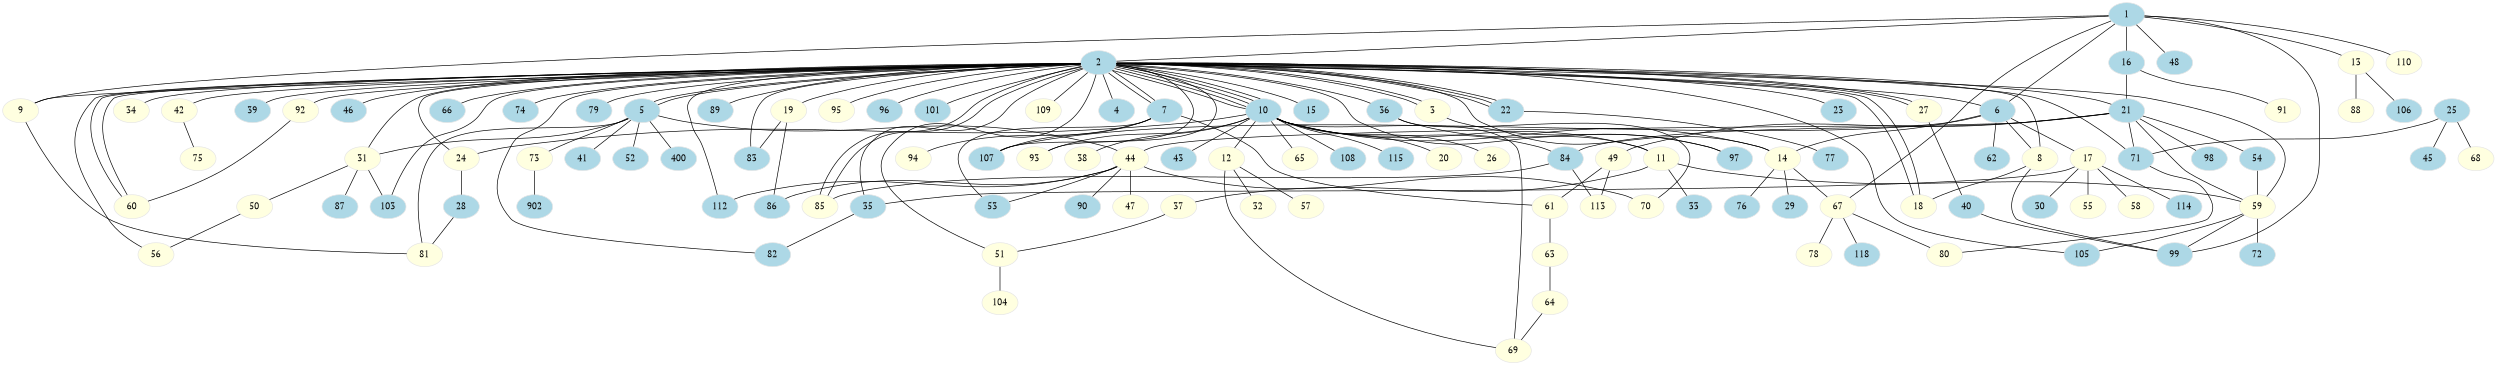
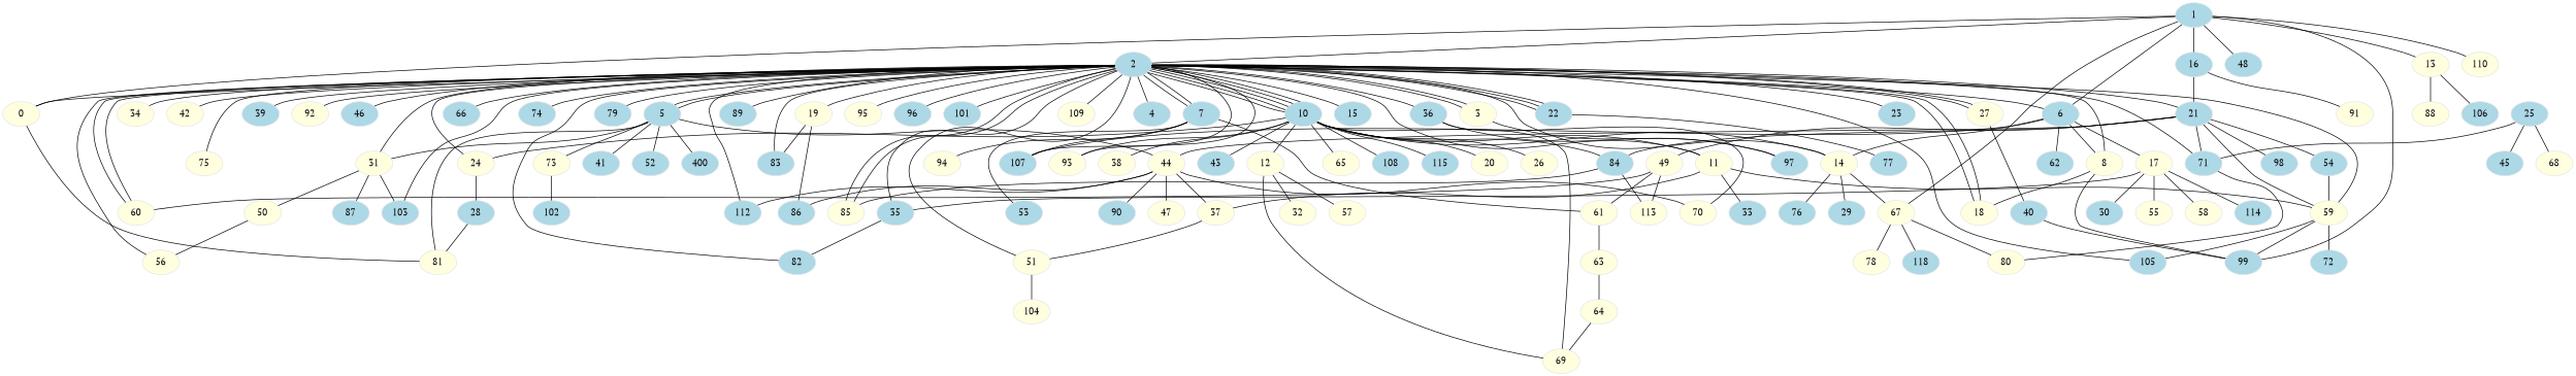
  graph {
    fontname="PT Serif"
    node [color=gray90 fillcolor=lightblue fontname="PT Serif" style=filled]
    edge [fontname="PT Serif"]
    1
    2
    6
-   9 [fillcolor=lightyellow]
+   9 [fillcolor=lightyellow label=0]
    13 [fillcolor=lightyellow]
    16
    48
    67 [fillcolor=lightyellow]
    99
    110 [fillcolor=lightyellow]
    3 [fillcolor=lightyellow]
    4
    5
    7
    8 [fillcolor=lightyellow]
    10
    11 [fillcolor=lightyellow]
    14 [fillcolor=lightyellow]
    15
    18 [fillcolor=lightyellow]
    19 [fillcolor=lightyellow]
    21
    22
    23
    24 [fillcolor=lightyellow]
    27 [fillcolor=lightyellow]
    31 [fillcolor=lightyellow]
    34 [fillcolor=lightyellow]
    35
    36
    39
    42 [fillcolor=lightyellow]
    46
    51 [fillcolor=lightyellow]
    56 [fillcolor=lightyellow]
    59 [fillcolor=lightyellow]
    60 [fillcolor=lightyellow]
    66
    71
    74
    75 [fillcolor=lightyellow]
    79
    82
    83
    85 [fillcolor=lightyellow]
    89
    92 [fillcolor=lightyellow]
    93 [fillcolor=lightyellow]
    95 [fillcolor=lightyellow]
    96
    101
    103
    105
    107
    109 [fillcolor=lightyellow]
    112
    17 [fillcolor=lightyellow]
    62
    81 [fillcolor=lightyellow]
    88 [fillcolor=lightyellow]
    106
    91 [fillcolor=lightyellow]
    78 [fillcolor=lightyellow]
    80 [fillcolor=lightyellow]
    n65 [label=118]
    97
    41
    44 [fillcolor=lightyellow]
    52
    73 [fillcolor=lightyellow]
    n71 [label=400]
    53
    61 [fillcolor=lightyellow]
    94 [fillcolor=lightyellow]
    12 [fillcolor=lightyellow]
    20 [fillcolor=lightyellow]
    26 [fillcolor=lightyellow]
    38 [fillcolor=lightyellow]
    43
    65 [fillcolor=lightyellow]
    69 [fillcolor=lightyellow]
    84
    108
    115
    33
    37 [fillcolor=lightyellow]
    29
    76
    86
    49 [fillcolor=lightyellow]
    54
    98
    77
    28
    40
    50 [fillcolor=lightyellow]
    87
    70 [fillcolor=lightyellow]
    104 [fillcolor=lightyellow]
    72
    47 [fillcolor=lightyellow]
    90
-   102 [label=902]
+   102
    30
    55 [fillcolor=lightyellow]
    58 [fillcolor=lightyellow]
    114
    63 [fillcolor=lightyellow]
    32 [fillcolor=lightyellow]
    57 [fillcolor=lightyellow]
    113 [fillcolor=lightyellow]
    25
    45
    68 [fillcolor=lightyellow]
    64 [fillcolor=lightyellow]
    1 -- 2
    1 -- 6
    1 -- 9
    1 -- 13
    1 -- 16
    1 -- 48
    1 -- 67
    1 -- 99
    1 -- 110
    2 -- 6
    2 -- 9
    2 -- 3
    2 -- 3
    2 -- 4
    2 -- 5
    2 -- 5
    2 -- 7
    2 -- 7
    2 -- 8
    2 -- 10
    2 -- 10
    2 -- 10
    2 -- 10
    2 -- 10
    2 -- 11
    2 -- 14
    2 -- 15
    2 -- 18
    2 -- 18
    2 -- 19
    2 -- 21
    2 -- 22
    2 -- 22
    2 -- 22
    2 -- 23
    2 -- 24
    2 -- 27
    2 -- 27
    2 -- 31
    2 -- 34
    2 -- 35
    2 -- 36
    2 -- 39
    2 -- 42
    2 -- 46
    2 -- 51
    2 -- 56
    2 -- 59
    2 -- 60
    2 -- 60
    2 -- 66
    2 -- 71
    2 -- 74
-   42 -- 75
+   2 -- 75
    2 -- 79
    2 -- 82
    2 -- 83
    2 -- 85
    2 -- 85
    2 -- 89
    2 -- 92
    2 -- 93
    2 -- 95
    2 -- 96
    2 -- 101
    2 -- 103
    2 -- 105
    2 -- 107
    2 -- 109
    2 -- 112
    6 -- 8
    6 -- 14
    6 -- 107
    6 -- 17
    6 -- 62
    9 -- 81
    13 -- 88
    13 -- 106
    16 -- 21
    16 -- 91
    67 -- 78
    67 -- 80
    67 -- n65
    3 -- 97
    5 -- 31
    5 -- 81
    5 -- 41
    5 -- 44
    5 -- 52
    5 -- 73
    5 -- n71
    7 -- 107
    7 -- 53
    7 -- 61
    7 -- 94
    8 -- 99
    8 -- 18
    10 -- 11
    10 -- 14
    10 -- 24
    10 -- 93
    10 -- 12
    10 -- 20
    10 -- 26
    10 -- 38
    10 -- 43
    10 -- 65
    10 -- 69
    10 -- 84
    10 -- 108
    10 -- 115
    11 -- 59
    11 -- 33
    11 -- 37
    14 -- 67
    14 -- 29
    14 -- 76
    19 -- 83
    19 -- 86
    21 -- 59
    21 -- 71
    21 -- 44
    21 -- 84
    21 -- 49
    21 -- 54
    21 -- 98
    22 -- 77
    24 -- 28
    27 -- 40
    31 -- 103
    31 -- 50
    31 -- 87
    35 -- 82
    36 -- 97
    36 -- 70
    51 -- 104
    59 -- 99
    59 -- 105
    59 -- 72
    71 -- 80
    17 -- 35
    17 -- 30
    17 -- 55
    17 -- 58
    17 -- 114
    44 -- 112
-   44 -- 53
+   44 -- 37
    44 -- 86
    44 -- 70
    44 -- 47
    44 -- 90
    73 -- 102
    61 -- 63
    12 -- 69
    12 -- 32
    12 -- 57
    84 -- 85
    84 -- 113
    37 -- 51
-   92 -- 60
+   49 -- 60
    49 -- 61
    49 -- 113
    54 -- 59
    28 -- 81
    40 -- 99
    50 -- 56
    63 -- 64
    25 -- 71
    25 -- 45
    25 -- 68
    64 -- 69
  }
